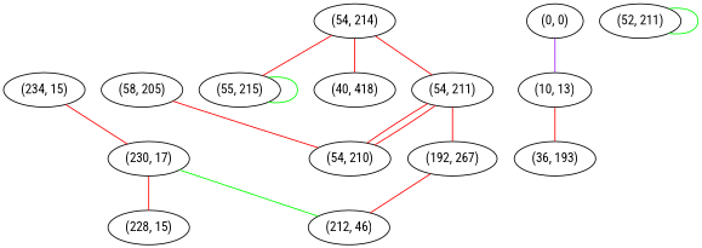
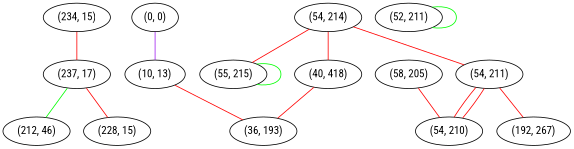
  graph {
    fontname="Roboto Condensed"
    node [fontname="Roboto Condensed"]
    edge [color=red fontname="Roboto Condensed" weight=1]
    "(234, 15)"
-   "(230, 17)"
+   "(230, 17)" [label="(237, 17)"]
    "(212, 46)"
    "(228, 15)"
    "(0, 0)"
    "(10, 13)"
    "(36, 193)"
    "(54, 214)"
    "(55, 215)"
    n10 [label="(40, 418)"]
    "(54, 211)"
    "(54, 210)"
    "(192, 267)"
    "(58, 205)"
    "(52, 211)"
    "(234, 15)" -- "(230, 17)"
    "(230, 17)" -- "(212, 46)" [color=green]
    "(230, 17)" -- "(228, 15)"
    "(0, 0)" -- "(10, 13)" [color=purple weight=4]
    "(10, 13)" -- "(36, 193)"
    "(54, 214)" -- "(55, 215)"
    "(54, 214)" -- n10
    "(54, 214)" -- "(54, 211)"
    "(55, 215)" -- "(55, 215)" [color=green weight=2]
+   n10 -- "(36, 193)"
    "(54, 211)" -- "(54, 210)"
    "(54, 211)" -- "(54, 210)"
    "(54, 211)" -- "(192, 267)"
-   "(192, 267)" -- "(212, 46)"
    "(58, 205)" -- "(54, 210)"
    "(52, 211)" -- "(52, 211)" [color=green weight=2]
  }
